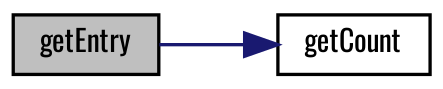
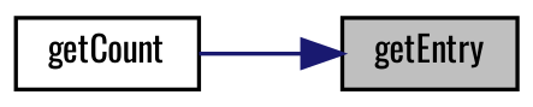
  digraph {
    rankdir=LR
    fontname=Oswald
    node [color=black fontname=Oswald fontsize=9 shape=record]
    n1 [fillcolor=grey75 fontcolor=black height=0.2 label=getEntry style=filled width=0.4]
    n2 [height=0.2 label=getCount width=0.4]
-   n1 -> n2 [color=midnightblue fontname=Oswald fontsize=9 labelfontname=Arial labelfontsize=9 style=solid]
+   n2 -> n1 [color=midnightblue fontname=Oswald fontsize=9 labelfontname=Arial labelfontsize=9 style=solid]
  }
